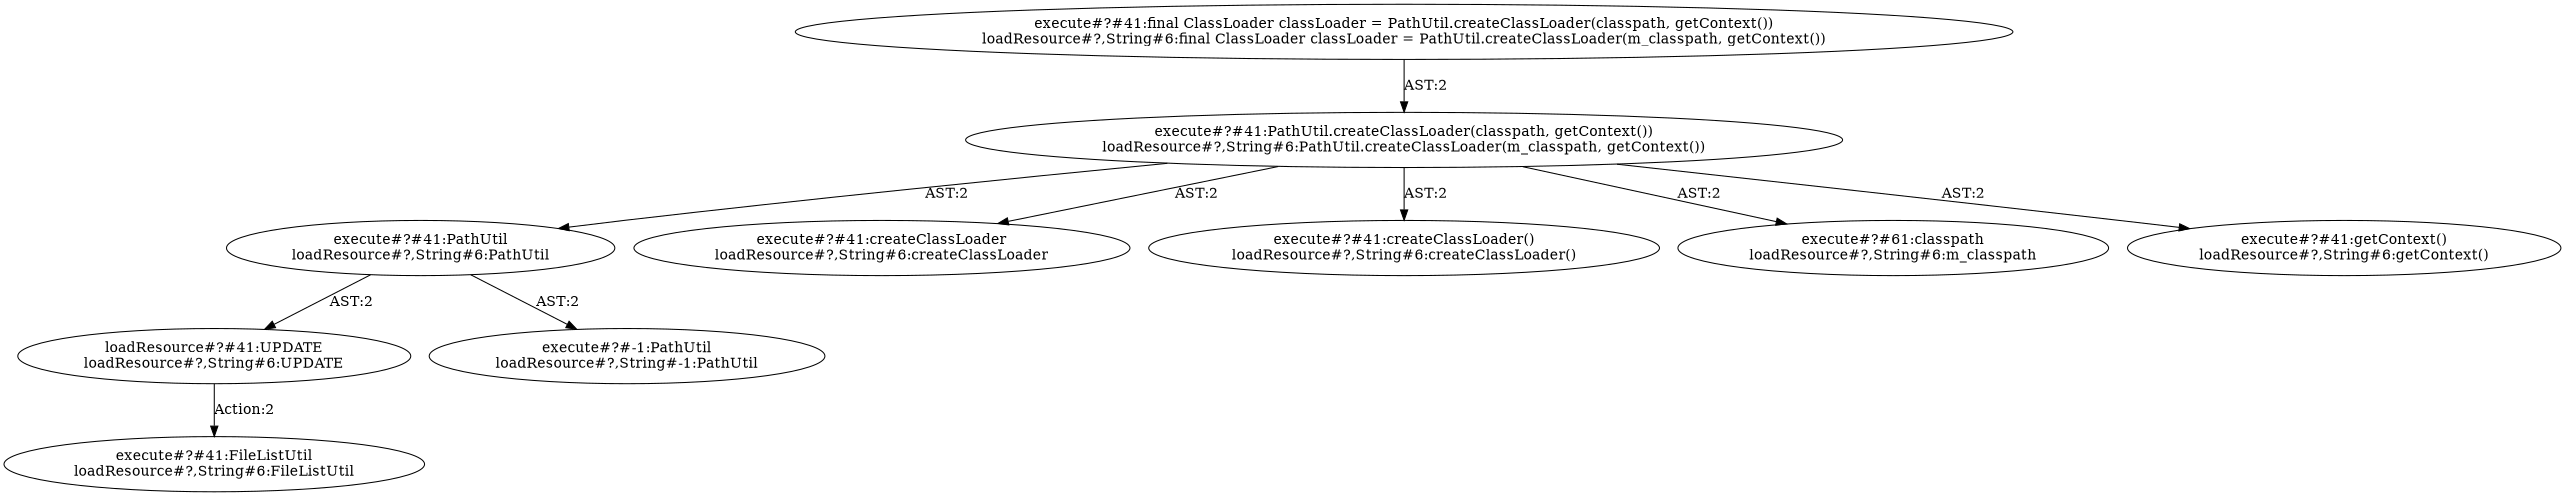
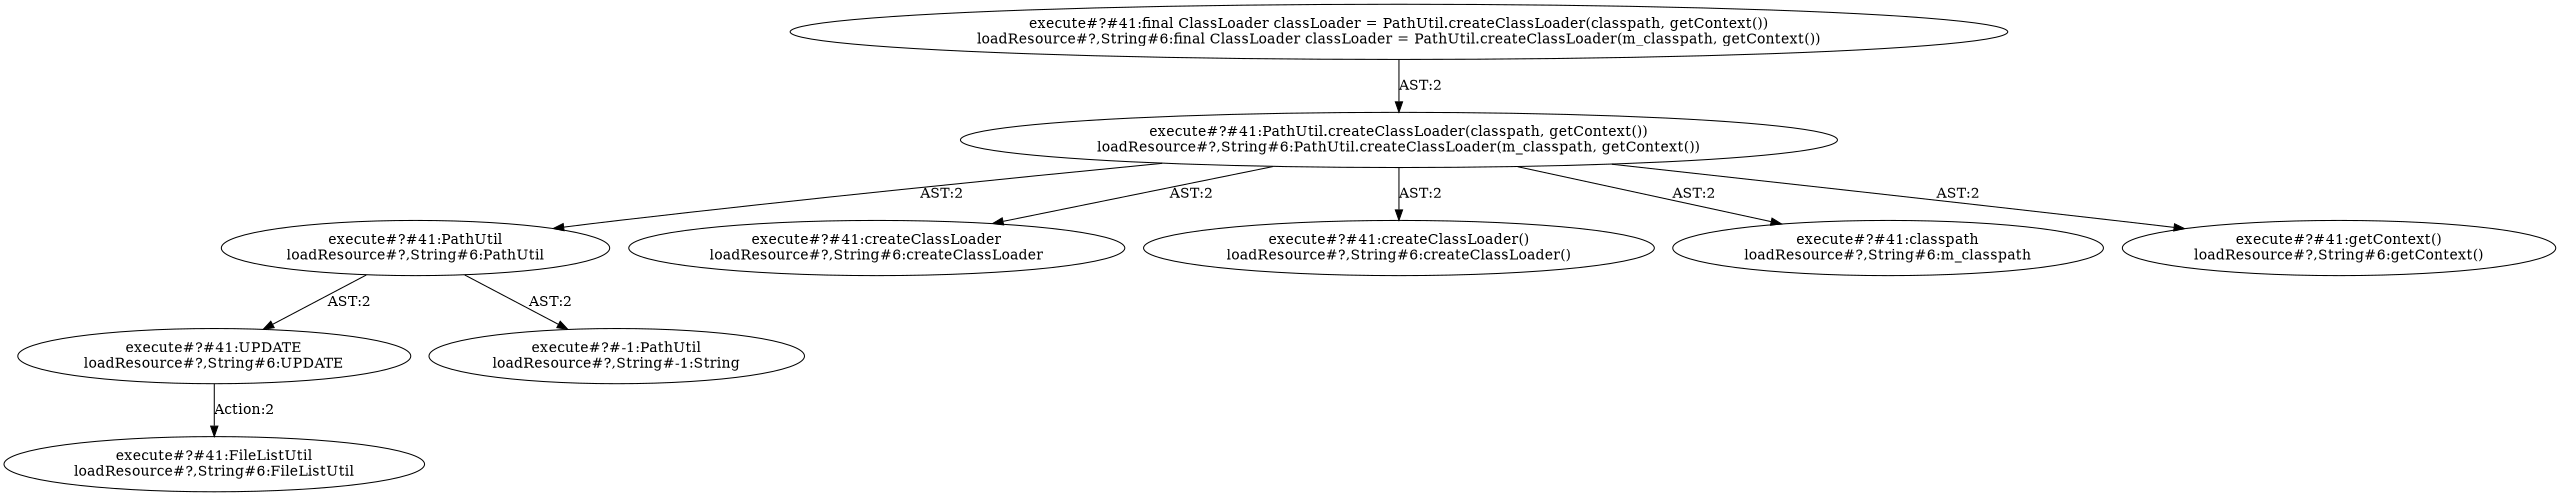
  digraph {
    node [shape=ellipse]
-   n1 [label="loadResource#?#41:UPDATE\nloadResource#?,String#6:UPDATE"]
+   n1 [label="execute#?#41:UPDATE\nloadResource#?,String#6:UPDATE"]
    n2 [label="execute#?#41:FileListUtil\nloadResource#?,String#6:FileListUtil"]
    n3 [label="execute#?#41:PathUtil\nloadResource#?,String#6:PathUtil"]
-   n4 [label="execute#?#-1:PathUtil\nloadResource#?,String#-1:PathUtil"]
+   n4 [label="execute#?#-1:PathUtil\nloadResource#?,String#-1:String"]
    n5 [label="execute#?#41:PathUtil.createClassLoader(classpath, getContext())\nloadResource#?,String#6:PathUtil.createClassLoader(m_classpath, getContext())"]
    n6 [label="execute#?#41:createClassLoader\nloadResource#?,String#6:createClassLoader"]
    n7 [label="execute#?#41:createClassLoader()\nloadResource#?,String#6:createClassLoader()"]
-   n8 [label="execute#?#61:classpath\nloadResource#?,String#6:m_classpath"]
+   n8 [label="execute#?#41:classpath\nloadResource#?,String#6:m_classpath"]
    n9 [label="execute#?#41:getContext()\nloadResource#?,String#6:getContext()"]
    n10 [label="execute#?#41:final ClassLoader classLoader = PathUtil.createClassLoader(classpath, getContext())\nloadResource#?,String#6:final ClassLoader classLoader = PathUtil.createClassLoader(m_classpath, getContext())"]
    n1 -> n2 [label="Action:2"]
    n3 -> n1 [label="AST:2"]
    n3 -> n4 [label="AST:2"]
    n5 -> n3 [label="AST:2"]
    n5 -> n6 [label="AST:2"]
    n5 -> n7 [label="AST:2"]
    n5 -> n8 [label="AST:2"]
    n5 -> n9 [label="AST:2"]
    n10 -> n5 [label="AST:2"]
  }
